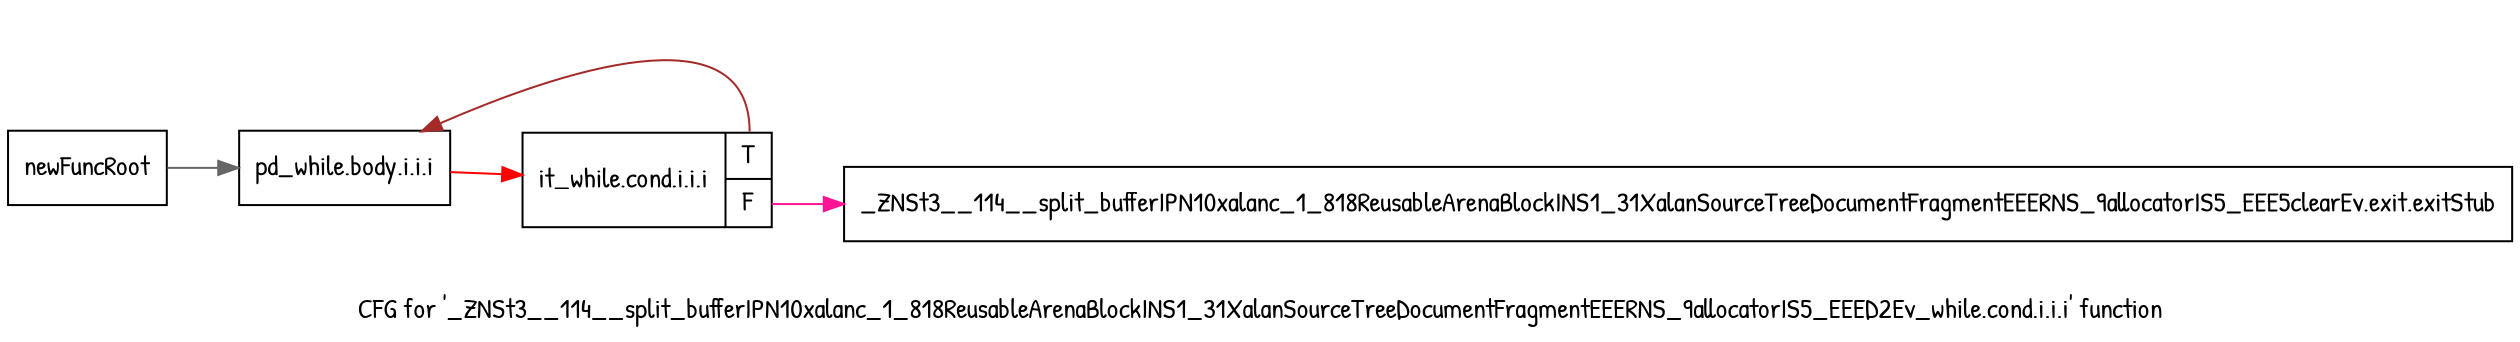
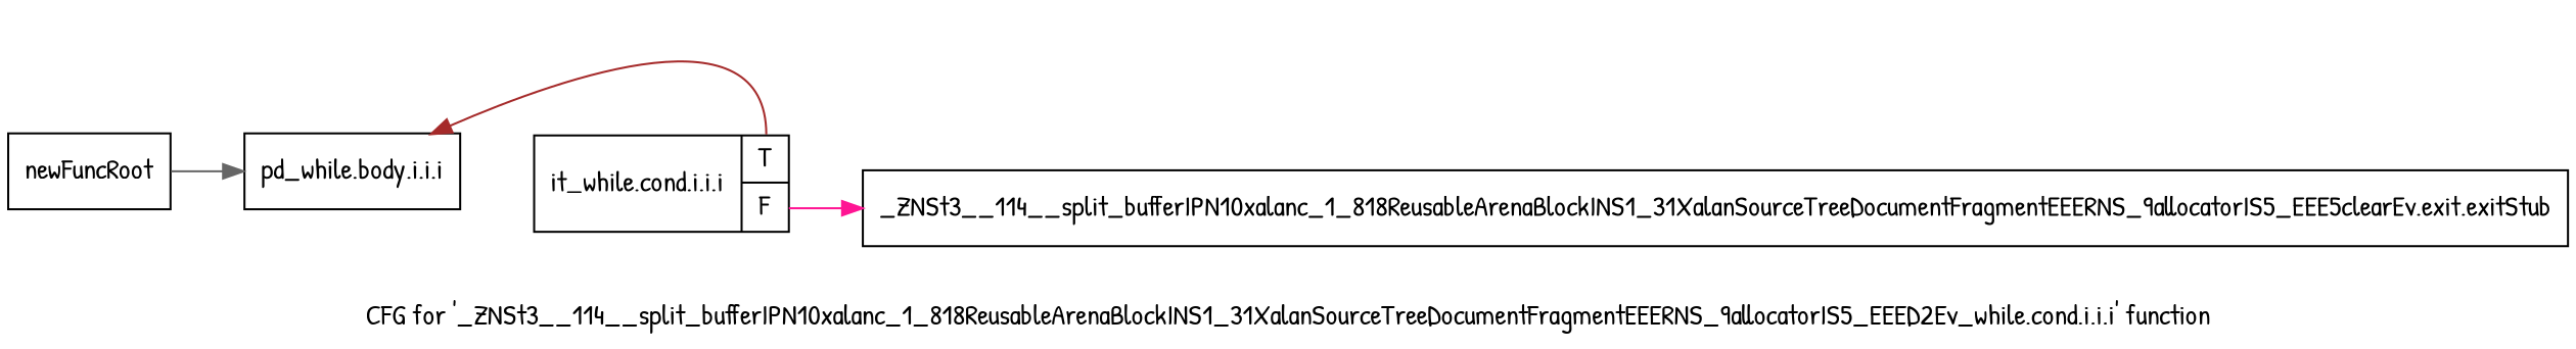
  digraph {
    fontname="Patrick Hand"
    label="CFG for '_ZNSt3__114__split_bufferIPN10xalanc_1_818ReusableArenaBlockINS1_31XalanSourceTreeDocumentFragmentEEERNS_9allocatorIS5_EEED2Ev_while.cond.i.i.i' function"
    rankdir=LR
    node [fontname="Patrick Hand" shape=record]
    edge [fontname="Patrick Hand"]
    n1 [label="{newFuncRoot}"]
    n2 [label="{pd_while.body.i.i.i}"]
    n3 [label="{it_while.cond.i.i.i|{<s0>T|<s1>F}}"]
    n4 [label="{_ZNSt3__114__split_bufferIPN10xalanc_1_818ReusableArenaBlockINS1_31XalanSourceTreeDocumentFragmentEEERNS_9allocatorIS5_EEE5clearEv.exit.exitStub}"]
    n1 -> n2 [color=gray40]
-   n2 -> n3 [color=red]
    n3 -> n2 [color=brown tailport=s0]
    n3 -> n4 [color=deeppink tailport=s1]
  }
